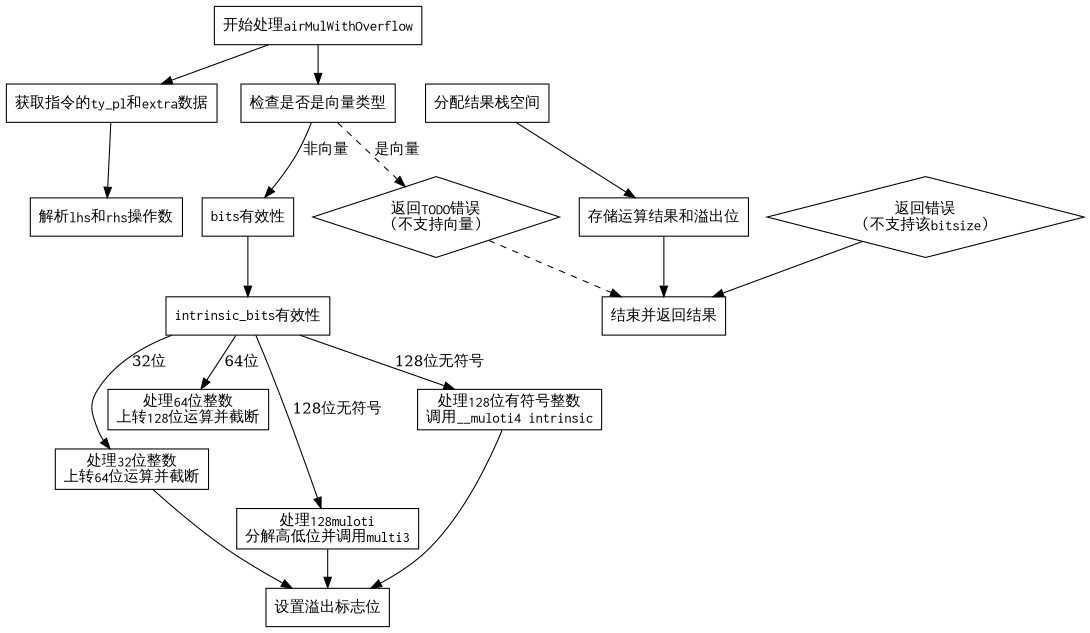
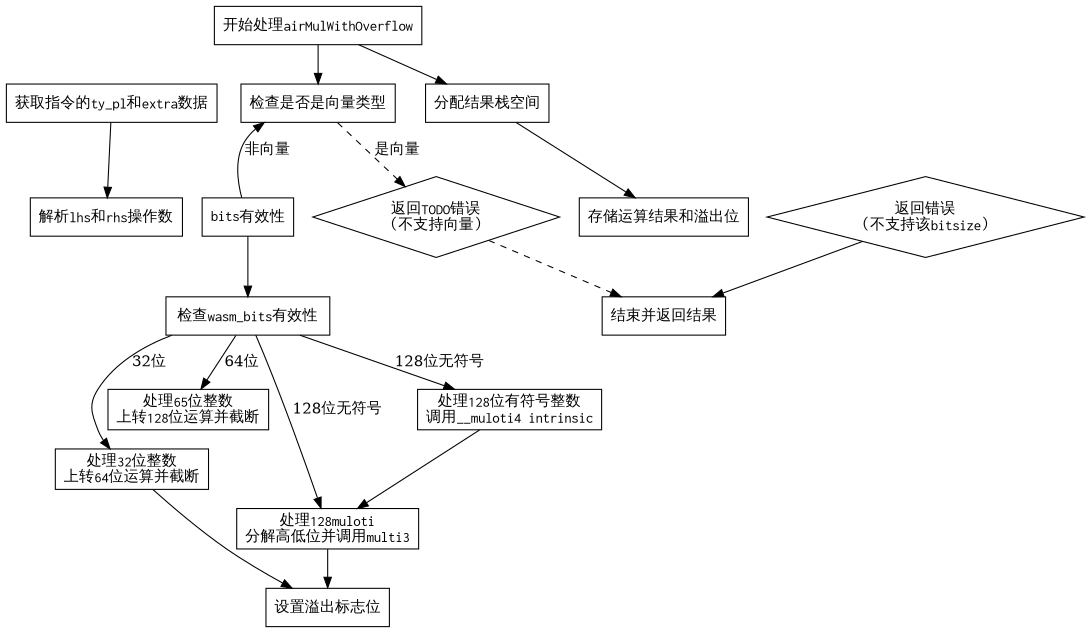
  digraph {
    node [fontname=Courier shape=rectangle]
    n1 [label="开始处理airMulWithOverflow"]
    n2 [label="获取指令的ty_pl和extra数据"]
    n3 [label="检查是否是向量类型"]
    n4 [label="解析lhs和rhs操作数"]
    n5 [label="返回TODO错误\n（不支持向量）" shape=diamond]
    n6 [label="bits有效性"]
    n7 [label="结束并返回结果"]
-   n8 [label="intrinsic_bits有效性"]
+   n8 [label="检查wasm_bits有效性"]
    n9 [label="处理32位整数\n上转64位运算并截断"]
-   n10 [label="处理64位整数\n上转128位运算并截断"]
+   n10 [label="处理65位整数\n上转128位运算并截断"]
    n11 [label="处理128muloti\n分解高低位并调用multi3"]
    n12 [label="处理128位有符号整数\n调用__muloti4 intrinsic"]
    n13 [label="返回错误\n（不支持该bitsize）" shape=diamond]
    n14 [label="设置溢出标志位"]
    n15 [label="分配结果栈空间"]
    n16 [label="存储运算结果和溢出位"]
-   n1 -> n2
+   n1 -> n15
    n1 -> n3
    n2 -> n4
    n3 -> n5 [label="是向量" style=dashed]
-   n3 -> n6 [label="非向量"]
+   n6 -> n3 [label="非向量"]
    n5 -> n7 [style=dashed]
    n6 -> n8
    n8 -> n9 [label="32位"]
    n8 -> n10 [label="64位"]
    n8 -> n11 [label="128位无符号"]
    n8 -> n12 [label="128位无符号"]
    n9 -> n14
    n11 -> n14
-   n12 -> n14
+   n12 -> n11
    n13 -> n7 [style=solid]
    n15 -> n16
-   n16 -> n7
  }
